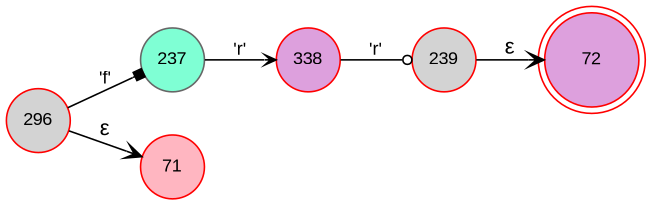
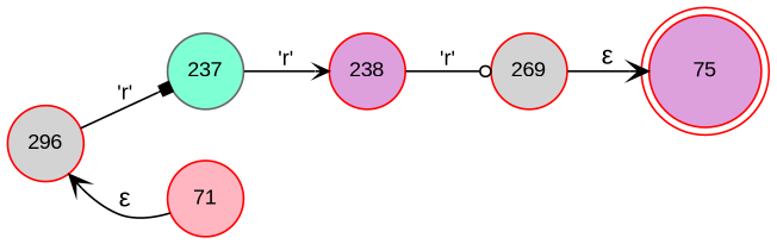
  digraph {
    fontname="Liberation Sans"
    rankdir=LR
    node [color=red fillcolor=plum fixedsize=true fontname="Liberation Sans" fontsize=11 shape=circle style=filled peripheries=1]
    edge [arrowhead=vee fontname="Liberation Sans" arrowsize=.7 fontsize=11]
-   n1 [label=72 shape=doublecircle width=.6 peripheries=""]
-   n2 [fillcolor=lightgrey label=239 width=.55]
-   n3 [label=338 width=.55]
+   n1 [label=75 shape=doublecircle width=.6 peripheries=""]
+   n2 [fillcolor=lightgrey label=269 width=.55]
+   n3 [label=238 width=.55]
    n4 [color=gray40 fillcolor=aquamarine label=237 width=.55]
    n5 [fillcolor=lightgrey label=296 width=.55]
    n6 [fillcolor=lightpink label=71 width=.55]
    n2 -> n1 [label="&epsilon;" arrowsize="" fontsize=""]
    n3 -> n2 [arrowhead=odot label="'r'"]
    n4 -> n3 [label="'r'"]
-   n5 -> n4 [arrowhead=box label="'f'"]
-   n5 -> n6 [label="&epsilon;" arrowsize="" fontsize=""]
+   n5 -> n4 [arrowhead=box label="'r'"]
+   n6 -> n5 [label="&epsilon;" arrowsize="" fontsize=""]
  }
